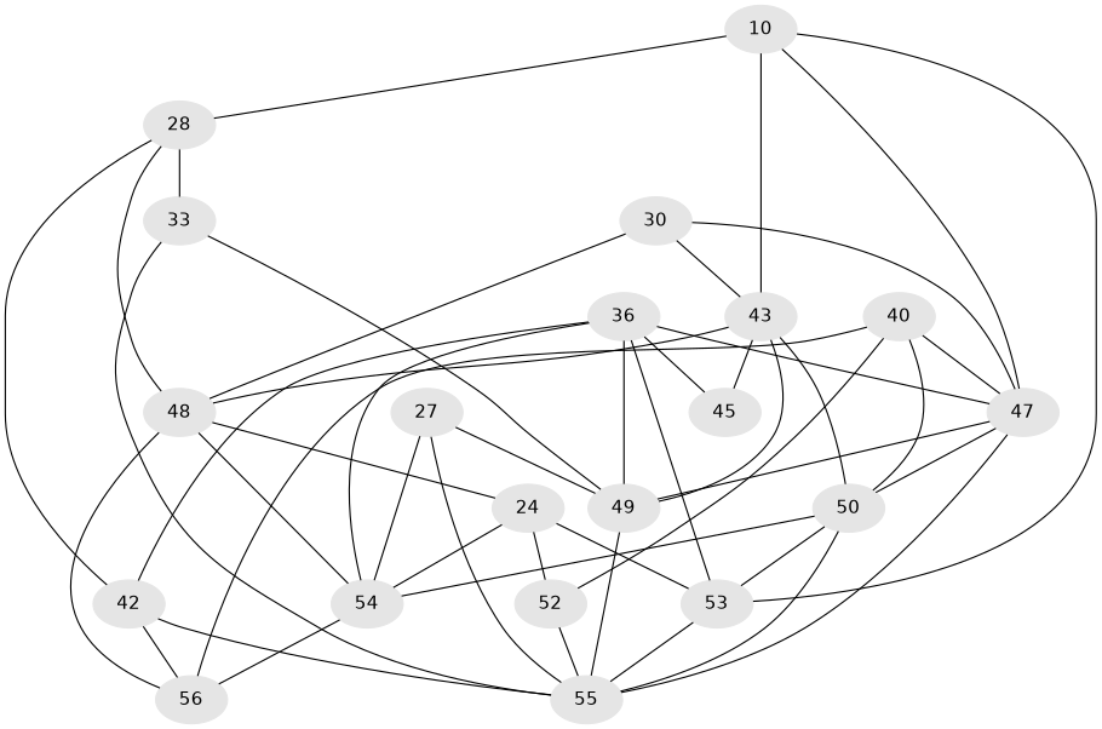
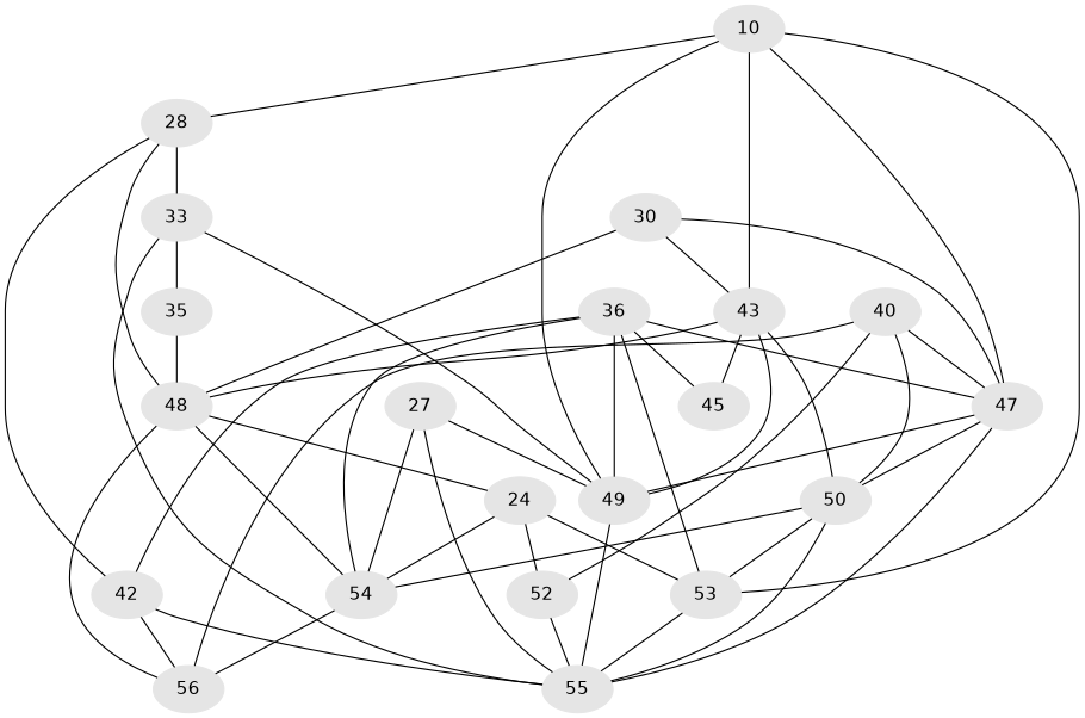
  graph {
    fontname="DejaVu Sans"
    node [color=gray90 fontname="DejaVu Sans" style=filled]
    edge [fontname="DejaVu Sans"]
    28 [super="+23"]
    33 [super="+14+25"]
    42 [super="+3+2"]
    48 [super="+20"]
    10
    43 [super="+32"]
    47 [super="+5+31"]
    49 [super="+16+38"]
    53 [super="+22"]
    45
    50 [super="+21"]
    55 [super="+34+51"]
    52 [super="+9"]
    24
    54 [super="+18+44"]
    56 [super="+37"]
    27 [super="+17"]
+   35
    30 [super="+7"]
    36 [super="+29"]
    40
    28 -- 33
    28 -- 42
    28 -- 48
    33 -- 49
    33 -- 55 [weight=2]
+   33 -- 35 [weight=2]
    42 -- 55 [weight=3]
    42 -- 56 [weight=2]
    48 -- 24 [weight=2]
    48 -- 54
    48 -- 56
    10 -- 28 [weight=2]
    10 -- 43
    10 -- 47
+   10 -- 49
    10 -- 53 [weight=2]
    43 -- 48
    43 -- 49
    43 -- 45
    43 -- 50 [weight=2]
    47 -- 49
    47 -- 50
    47 -- 55 [weight=3]
    49 -- 55
    53 -- 55
    50 -- 53
    50 -- 55 [weight=3]
    50 -- 54 [weight=2]
    52 -- 55
    24 -- 53
    24 -- 52
    24 -- 54
    54 -- 56
    27 -- 49 [weight=2]
    27 -- 55 [weight=2]
    27 -- 54
+   35 -- 48 [weight=2]
    30 -- 48 [weight=2]
    30 -- 43
    30 -- 47
    36 -- 42
    36 -- 47 [weight=2]
    36 -- 49 [weight=2]
    36 -- 53
    36 -- 45
    36 -- 54 [weight=2]
    40 -- 47
    40 -- 50
    40 -- 52
    40 -- 56 [weight=2]
  }
